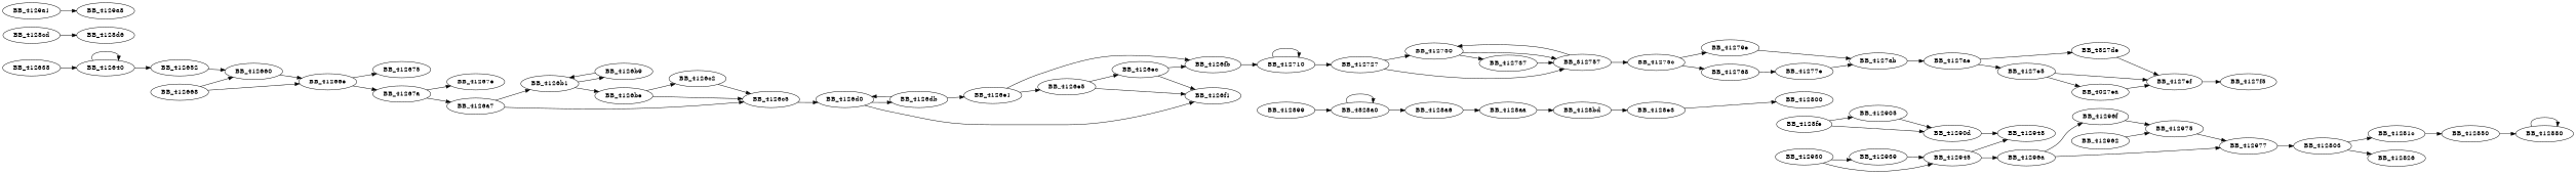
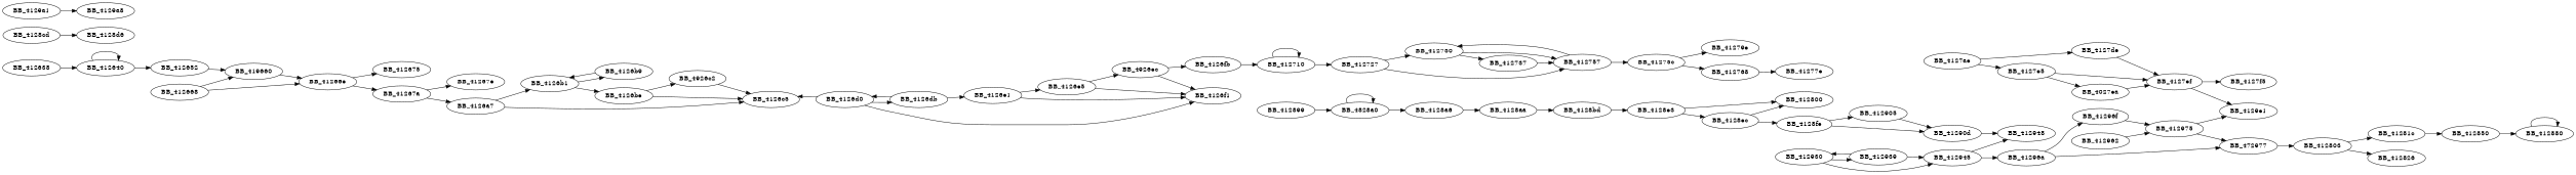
  digraph {
    rankdir=LR
    BB_412638
    BB_412640
    BB_412652
-   BB_412660
+   BB_412660 [label=BB_419660]
    BB_41266e
    BB_412668
    BB_412675
    BB_41267a
    BB_41267e
    BB_4126a7
    BB_4126b1
    BB_4126c5
    BB_4126be
    BB_4126b9
-   BB_4126c2
+   BB_4126c2 [label=BB_4926c2]
    BB_4126d0
    BB_4126db
    BB_4126f1
    BB_4126e1
    n20 [label=BB_4126e5]
    BB_4126fb
-   BB_4126ec
+   BB_4126ec [label=BB_4926ec]
    BB_412710
    BB_412727
    BB_412730
-   BB_412757 [label=BB_312757]
+   BB_412757
    BB_412737
    BB_41275c
    BB_412768
    BB_41279e
    BB_41277e
-   BB_4127ab
    BB_4127ae
-   BB_4127de [label=BB_4827de]
+   BB_4127de
    BB_4127e5
    BB_4127ef
    n37 [label=BB_4027ea]
    BB_4127f5
+   BB_4129e1
    BB_412803
    BB_41281c
    BB_412826
    BB_412850
    BB_412880
    n45 [label=BB_4828a0]
    BB_412899
    BB_4128a6
    BB_4128aa
    BB_4128bd
    BB_4128e3
    BB_4128cd
    BB_4128d6
    BB_412800
+   BB_4128ec
    BB_4129a1
    BB_4129a8
    BB_4128fe
    BB_412905
    BB_41290d
    BB_412948
    BB_412930
    BB_412939
    BB_412945
    BB_412962
    BB_412975
    BB_41296a
    BB_41296f
-   BB_412977
+   BB_412977 [label=BB_472977]
    BB_412638 -> BB_412640
    BB_412640 -> BB_412640
    BB_412640 -> BB_412652
    BB_412652 -> BB_412660
    BB_412660 -> BB_41266e
    BB_41266e -> BB_412675
    BB_41266e -> BB_41267a
    BB_412668 -> BB_412660
    BB_412668 -> BB_41266e
    BB_41267a -> BB_41267e
    BB_41267a -> BB_4126a7
    BB_4126a7 -> BB_4126b1
    BB_4126a7 -> BB_4126c5
    BB_4126b1 -> BB_4126be
    BB_4126b1 -> BB_4126b9
-   BB_4126c5 -> BB_4126d0
+   BB_4126d0 -> BB_4126c5
    BB_4126be -> BB_4126c5
    BB_4126be -> BB_4126c2
    BB_4126b9 -> BB_4126b1
    BB_4126c2 -> BB_4126c5
    BB_4126d0 -> BB_4126db
    BB_4126d0 -> BB_4126f1
    BB_4126db -> BB_4126d0
    BB_4126db -> BB_4126e1
    BB_4126e1 -> n20
-   BB_4126e1 -> BB_4126fb
+   BB_4126e1 -> BB_4126f1
    n20 -> BB_4126f1
    n20 -> BB_4126ec
    BB_4126fb -> BB_412710
    BB_4126ec -> BB_4126f1
    BB_4126ec -> BB_4126fb
    BB_412710 -> BB_412710
    BB_412710 -> BB_412727
    BB_412727 -> BB_412730
    BB_412727 -> BB_412757
    BB_412730 -> BB_412757
    BB_412730 -> BB_412737
    BB_412757 -> BB_412730
    BB_412757 -> BB_41275c
    BB_412737 -> BB_412757
    BB_41275c -> BB_412768
    BB_41275c -> BB_41279e
    BB_412768 -> BB_41277e
-   BB_41279e -> BB_4127ab
-   BB_41277e -> BB_4127ab
-   BB_4127ab -> BB_4127ae
    BB_4127ae -> BB_4127de
    BB_4127ae -> BB_4127e5
    BB_4127de -> BB_4127ef
    BB_4127e5 -> BB_4127ef
    BB_4127e5 -> n37
    BB_4127ef -> BB_4127f5
+   BB_4127ef -> BB_4129e1
    n37 -> BB_4127ef
    BB_412803 -> BB_41281c
    BB_412803 -> BB_412826
    BB_41281c -> BB_412850
    BB_412850 -> BB_412880
    BB_412880 -> BB_412880
    n45 -> n45
    n45 -> BB_4128a6
    BB_412899 -> n45
    BB_4128a6 -> BB_4128aa
    BB_4128aa -> BB_4128bd
    BB_4128bd -> BB_4128e3
    BB_4128e3 -> BB_412800
+   BB_4128e3 -> BB_4128ec
    BB_4128cd -> BB_4128d6
+   BB_4128ec -> BB_412800
+   BB_4128ec -> BB_4128fe
    BB_4129a1 -> BB_4129a8
    BB_4128fe -> BB_412905
    BB_4128fe -> BB_41290d
    BB_412905 -> BB_41290d
    BB_41290d -> BB_412948
    BB_412930 -> BB_412939
    BB_412930 -> BB_412945
+   BB_412939 -> BB_412930
    BB_412939 -> BB_412945
    BB_412945 -> BB_412948
    BB_412945 -> BB_41296a
    BB_412962 -> BB_412975
+   BB_412975 -> BB_4129e1
    BB_412975 -> BB_412977
    BB_41296a -> BB_41296f
    BB_41296a -> BB_412977
    BB_41296f -> BB_412975
    BB_412977 -> BB_412803
  }
